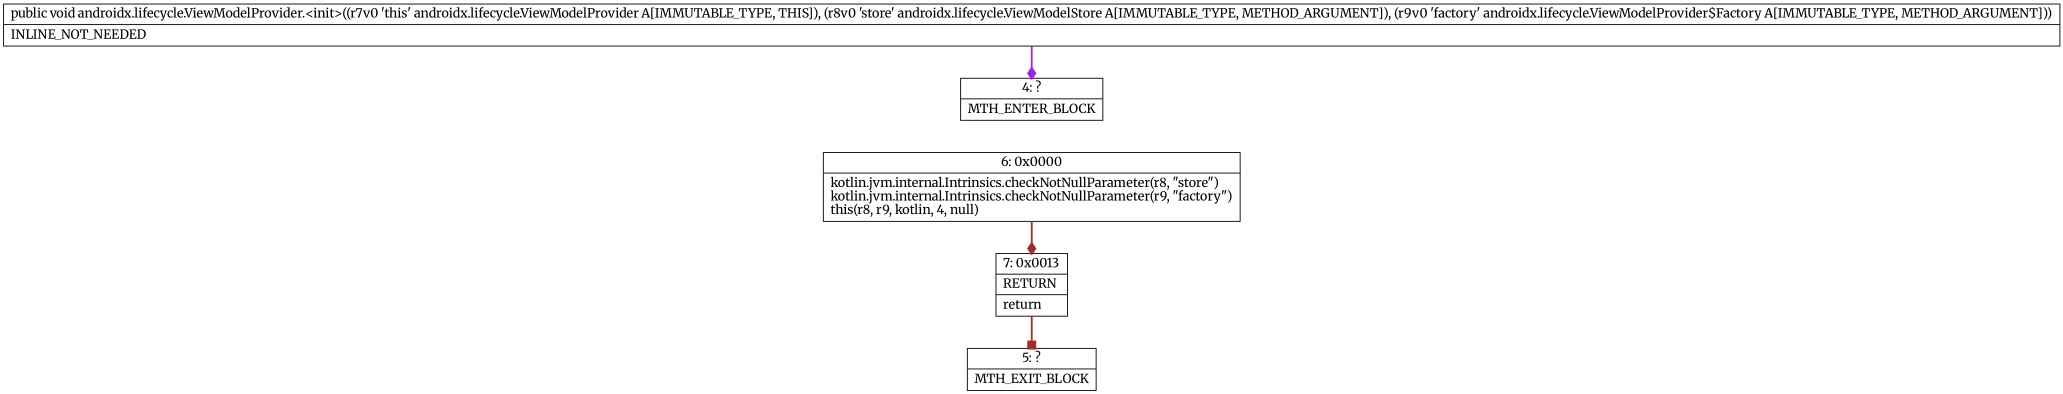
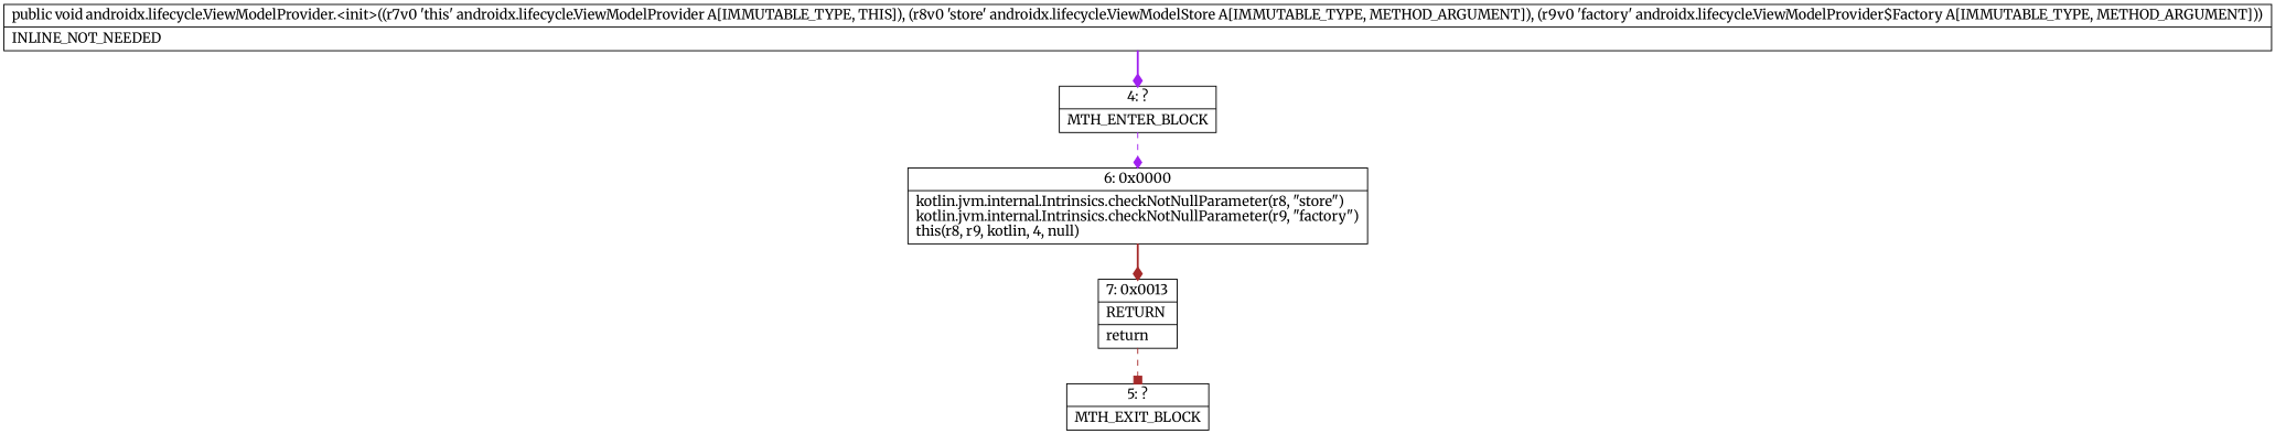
  digraph {
    fontname=Merriweather
    node [fontname=Merriweather shape=record]
    edge [arrowhead=diamond color=purple fontname=Merriweather style=dashed]
    n1 [label="{4\:\ ?|MTH_ENTER_BLOCK\l}"]
    n2 [label="{6\:\ 0x0000|kotlin.jvm.internal.Intrinsics.checkNotNullParameter(r8, \"store\")\lkotlin.jvm.internal.Intrinsics.checkNotNullParameter(r9, \"factory\")\lthis(r8, r9, kotlin, 4, null)\l}"]
    n3 [label="{7\:\ 0x0013|RETURN\l|return\l}"]
    n4 [label="{5\:\ ?|MTH_EXIT_BLOCK\l}"]
    n5 [label="{public void androidx.lifecycle.ViewModelProvider.\<init\>((r7v0 'this' androidx.lifecycle.ViewModelProvider A[IMMUTABLE_TYPE, THIS]), (r8v0 'store' androidx.lifecycle.ViewModelStore A[IMMUTABLE_TYPE, METHOD_ARGUMENT]), (r9v0 'factory' androidx.lifecycle.ViewModelProvider$Factory A[IMMUTABLE_TYPE, METHOD_ARGUMENT]))  | INLINE_NOT_NEEDED\l}"]
+   n1 -> n2
    n2 -> n3 [color=brown style=bold]
-   n3 -> n4 [arrowhead=box color=brown style=bold]
+   n3 -> n4 [arrowhead=box color=brown]
    n5 -> n1 [style=bold]
  }
